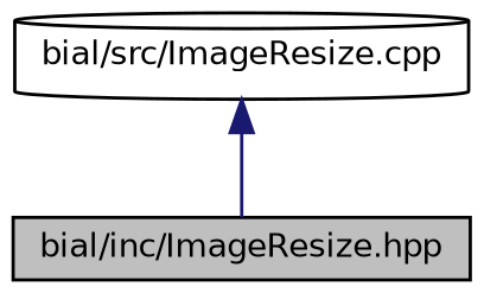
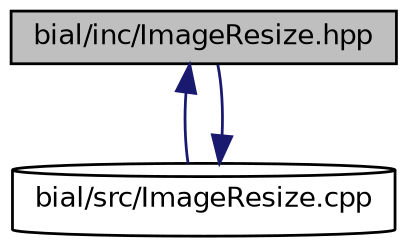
  digraph {
    node [color=black fontname=Helvetica fontsize=10 style=filled]
    edge [color=midnightblue dir=back fontname=Helvetica fontsize=10 labelfontname=Helvetica labelfontsize=10 style=solid]
    n1 [fillcolor=grey75 fontcolor=black height=0.2 label="bial/inc/ImageResize.hpp" shape=box width=0.4]
    n2 [fillcolor=white height=0.2 label="bial/src/ImageResize.cpp" shape=cylinder width=0.4]
+   n1 -> n2
    n2 -> n1
  }
